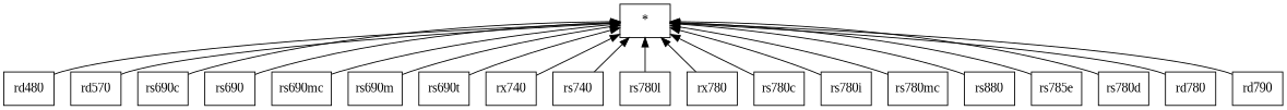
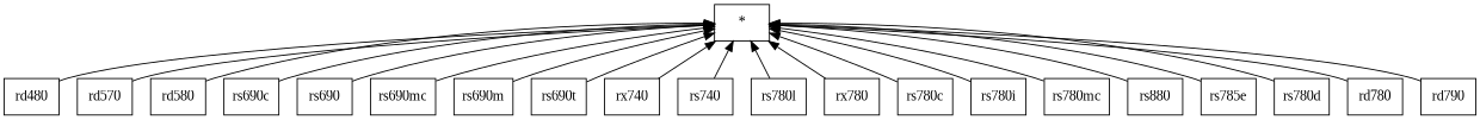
  digraph {
    fontname="Liberation Serif"
    rankdir=BT
    node [fontname="Liberation Serif" shape=record]
    edge [fontname="Liberation Serif"]
    n1 [label="{rd480}"]
    n2 [label="{*}"]
    n3 [label="{rd570}"]
+   n4 [label="{rd580}"]
    n5 [label="{rs690c}"]
    n6 [label="{rs690}"]
    n7 [label="{rs690mc}"]
    n8 [label="{rs690m}"]
    n9 [label="{rs690t}"]
    n10 [label="{rx740}"]
    n11 [label="{rs740}"]
    n12 [label="{rs780l}"]
    n13 [label="{rx780}"]
    n14 [label="{rs780c}"]
    n15 [label="{rs780i}"]
    n16 [label="{rs780mc}"]
    n17 [label="{rs880}"]
    n18 [label="{rs785e}"]
    n19 [label="{rs780d}"]
    n20 [label="{rd780}"]
    n21 [label="{rd790}"]
    subgraph sub_1 {
      n1
      n2
      n3
+     n4
      n5
      n6
      n7
      n8
      n9
      n10
      n11
      n12
      n13
      n14
      n15
      n16
      n17
      n18
      n19
      n20
      n21
    }
    n1 -> n2
    n3 -> n2
+   n4 -> n2
    n5 -> n2
    n6 -> n2
    n7 -> n2
    n8 -> n2
    n9 -> n2
    n10 -> n2
    n11 -> n2
    n12 -> n2
    n13 -> n2
    n14 -> n2
    n15 -> n2
    n16 -> n2
    n17 -> n2
    n18 -> n2
    n19 -> n2
    n20 -> n2
    n21 -> n2
  }
